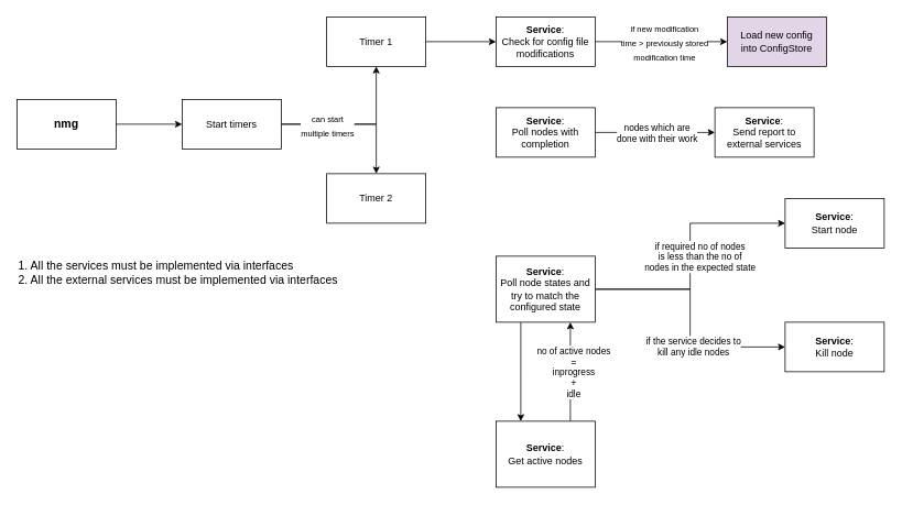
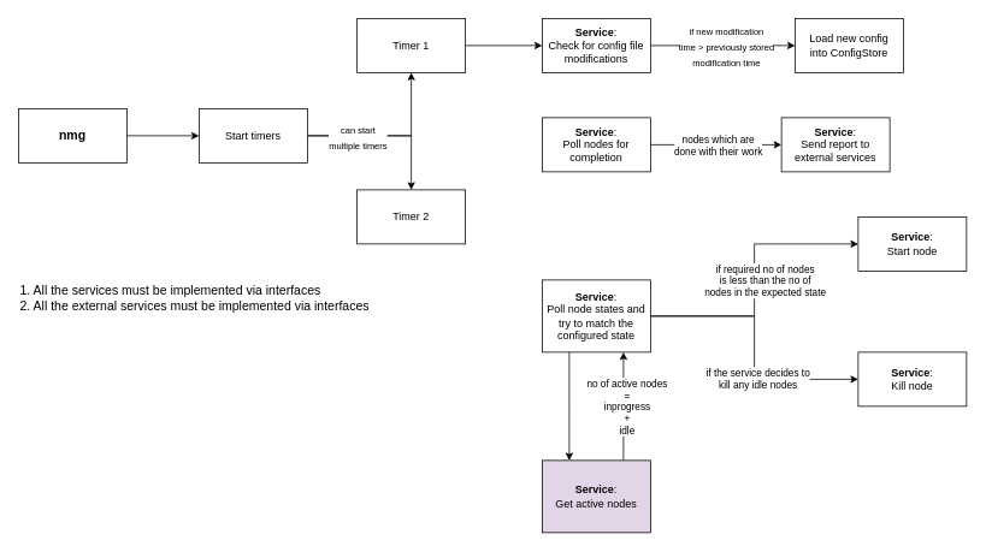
  <mxCell id="0" />
  <mxCell id="1" parent="0" />
  <mxCell id="2" value="" style="edgeStyle=orthogonalEdgeStyle;rounded=0;orthogonalLoop=1;jettySize=auto;html=1;" parent="1" source="3" target="7" edge="1"><mxGeometry relative="1" as="geometry" /></mxCell>
  <mxCell id="3" value="&lt;div style=&quot;font-size: 14px;&quot;&gt;nmg&lt;br style=&quot;font-size: 14px;&quot;&gt;&lt;/div&gt;" style="rounded=0;whiteSpace=wrap;html=1;fontStyle=1;fontSize=14;" parent="1" vertex="1"><mxGeometry x="20" y="120" width="120" height="60" as="geometry" /></mxCell>
  <mxCell id="4" value="" style="edgeStyle=orthogonalEdgeStyle;rounded=0;orthogonalLoop=1;jettySize=auto;html=1;" parent="1" source="7" target="13" edge="1"><mxGeometry relative="1" as="geometry" /></mxCell>
  <mxCell id="5" style="edgeStyle=orthogonalEdgeStyle;rounded=0;orthogonalLoop=1;jettySize=auto;html=1;entryX=0.5;entryY=0;entryDx=0;entryDy=0;" parent="1" source="7" target="14" edge="1"><mxGeometry relative="1" as="geometry" /></mxCell>
  <mxCell id="6" value="&lt;font size=&quot;1&quot;&gt;can start&lt;br&gt;multiple timers&lt;br&gt;&lt;/font&gt;" style="edgeLabel;html=1;align=center;verticalAlign=middle;resizable=0;points=[];fontSize=14;" parent="5" vertex="1" connectable="0"><mxGeometry x="-0.531" y="1" relative="1" as="geometry"><mxPoint x="14" y="1" as="offset" /></mxGeometry></mxCell>
  <mxCell id="7" value="&lt;div&gt;Start timers&lt;/div&gt;" style="rounded=0;whiteSpace=wrap;html=1;" parent="1" vertex="1"><mxGeometry x="220" y="120" width="120" height="60" as="geometry" /></mxCell>
  <mxCell id="8" value="" style="edgeStyle=orthogonalEdgeStyle;rounded=0;orthogonalLoop=1;jettySize=auto;html=1;" parent="1" source="10" target="11" edge="1"><mxGeometry relative="1" as="geometry" /></mxCell>
  <mxCell id="9" value="&lt;font style=&quot;font-size: 10px&quot;&gt;if new modification&lt;br&gt;time &amp;gt; previously stored&lt;br&gt;modification time&lt;br&gt;&lt;/font&gt;" style="edgeLabel;html=1;align=center;verticalAlign=middle;resizable=0;points=[];fontSize=14;" parent="8" vertex="1" connectable="0"><mxGeometry x="-0.213" y="-2" relative="1" as="geometry"><mxPoint x="20" y="-2" as="offset" /></mxGeometry></mxCell>
  <mxCell id="10" value="&lt;b&gt;Service&lt;/b&gt;:&lt;br&gt;Check for config file modifications" style="rounded=0;whiteSpace=wrap;html=1;" parent="1" vertex="1"><mxGeometry x="600" y="20" width="120" height="60" as="geometry" /></mxCell>
- <mxCell id="11" value="Load new config&lt;br&gt;into ConfigStore" style="rounded=0;whiteSpace=wrap;html=1;fillColor=#e1d5e7;" parent="1" vertex="1"><mxGeometry x="880" y="20" width="120" height="60" as="geometry" /></mxCell>
+ <mxCell id="11" value="Load new config&lt;br&gt;into ConfigStore" style="rounded=0;whiteSpace=wrap;html=1;" parent="1" vertex="1"><mxGeometry x="880" y="20" width="120" height="60" as="geometry" /></mxCell>
  <mxCell id="12" value="" style="edgeStyle=orthogonalEdgeStyle;rounded=0;orthogonalLoop=1;jettySize=auto;html=1;" parent="1" source="13" target="10" edge="1"><mxGeometry relative="1" as="geometry" /></mxCell>
  <mxCell id="13" value="Timer 1" style="rounded=0;whiteSpace=wrap;html=1;" parent="1" vertex="1"><mxGeometry x="395" y="20" width="120" height="60" as="geometry" /></mxCell>
  <mxCell id="14" value="Timer 2" style="rounded=0;whiteSpace=wrap;html=1;" parent="1" vertex="1"><mxGeometry x="395" y="210" width="120" height="60" as="geometry" /></mxCell>
  <mxCell id="15" value="" style="edgeStyle=orthogonalEdgeStyle;rounded=0;orthogonalLoop=1;jettySize=auto;html=1;fontSize=12;" parent="1" source="20" target="29" edge="1"><mxGeometry relative="1" as="geometry"><Array as="points"><mxPoint x="630" y="450" /><mxPoint x="630" y="450" /></Array></mxGeometry></mxCell>
  <mxCell id="16" style="edgeStyle=orthogonalEdgeStyle;rounded=0;orthogonalLoop=1;jettySize=auto;html=1;entryX=0;entryY=0.5;entryDx=0;entryDy=0;fontSize=12;" parent="1" source="20" target="25" edge="1"><mxGeometry relative="1" as="geometry" /></mxCell>
  <mxCell id="17" value="&lt;font style=&quot;font-size: 11px;&quot;&gt;if required no of nodes &lt;br style=&quot;font-size: 11px;&quot;&gt;is less than the no of&lt;br style=&quot;font-size: 11px;&quot;&gt;nodes in the expected state&lt;br style=&quot;font-size: 11px;&quot;&gt;&lt;/font&gt;" style="edgeLabel;html=1;align=center;verticalAlign=middle;resizable=0;points=[];fontSize=11;" parent="16" vertex="1" connectable="0"><mxGeometry x="-0.133" y="-2" relative="1" as="geometry"><mxPoint x="9" y="-21" as="offset" /></mxGeometry></mxCell>
  <mxCell id="18" style="edgeStyle=orthogonalEdgeStyle;rounded=0;orthogonalLoop=1;jettySize=auto;html=1;entryX=0;entryY=0.5;entryDx=0;entryDy=0;" parent="1" source="20" target="30" edge="1"><mxGeometry relative="1" as="geometry" /></mxCell>
  <mxCell id="19" value="if the service decides to&lt;br style=&quot;font-size: 11px;&quot;&gt;kill any idle nodes" style="edgeLabel;html=1;align=center;verticalAlign=middle;resizable=0;points=[];fontSize=11;" parent="18" vertex="1" connectable="0"><mxGeometry x="0.25" y="2" relative="1" as="geometry"><mxPoint y="1" as="offset" /></mxGeometry></mxCell>
  <mxCell id="20" value="&lt;div&gt;&lt;b&gt;Service&lt;/b&gt;:&lt;/div&gt;Poll node states and try to match the configured state" style="rounded=0;whiteSpace=wrap;html=1;" parent="1" vertex="1"><mxGeometry x="600" y="310" width="120" height="80" as="geometry" /></mxCell>
  <mxCell id="21" value="" style="edgeStyle=orthogonalEdgeStyle;rounded=0;orthogonalLoop=1;jettySize=auto;html=1;fontSize=14;" parent="1" source="23" target="24" edge="1"><mxGeometry relative="1" as="geometry" /></mxCell>
  <mxCell id="22" value="&lt;font style=&quot;font-size: 11px;&quot;&gt;nodes which are&lt;br style=&quot;font-size: 11px;&quot;&gt;done with their work&lt;/font&gt;" style="edgeLabel;html=1;align=center;verticalAlign=middle;resizable=0;points=[];fontSize=11;" parent="21" vertex="1" connectable="0"><mxGeometry x="-0.25" relative="1" as="geometry"><mxPoint x="20" as="offset" /></mxGeometry></mxCell>
- <mxCell id="23" value="&lt;b&gt;Service&lt;/b&gt;:&lt;br&gt;Poll nodes with completion" style="rounded=0;whiteSpace=wrap;html=1;" parent="1" vertex="1"><mxGeometry x="600" y="130" width="120" height="60" as="geometry" /></mxCell>
+ <mxCell id="23" value="&lt;b&gt;Service&lt;/b&gt;:&lt;br&gt;Poll nodes for completion" style="rounded=0;whiteSpace=wrap;html=1;" parent="1" vertex="1"><mxGeometry x="600" y="130" width="120" height="60" as="geometry" /></mxCell>
  <mxCell id="24" value="&lt;b&gt;Service&lt;/b&gt;:&lt;br&gt;Send report to external services" style="whiteSpace=wrap;html=1;rounded=0;" parent="1" vertex="1"><mxGeometry x="865" y="130" width="120" height="60" as="geometry" /></mxCell>
  <mxCell id="25" value="&lt;b&gt;Service&lt;/b&gt;:&lt;br&gt;Start node" style="rounded=0;whiteSpace=wrap;html=1;" parent="1" vertex="1"><mxGeometry x="950" y="240" width="120" height="60" as="geometry" /></mxCell>
  <mxCell id="26" value="1. All the services must be implemented via interfaces&lt;br&gt;2. All the external services must be implemented via interfaces" style="text;html=1;align=left;verticalAlign=middle;resizable=0;points=[];autosize=1;strokeColor=none;fontSize=14;" parent="1" vertex="1"><mxGeometry x="20" y="310" width="400" height="40" as="geometry" /></mxCell>
  <mxCell id="27" style="edgeStyle=orthogonalEdgeStyle;rounded=0;orthogonalLoop=1;jettySize=auto;html=1;exitX=0.75;exitY=0;exitDx=0;exitDy=0;entryX=0.75;entryY=1;entryDx=0;entryDy=0;fontSize=12;" parent="1" source="29" target="20" edge="1"><mxGeometry relative="1" as="geometry" /></mxCell>
  <mxCell id="28" value="no of active nodes&lt;br&gt;=&lt;br&gt;inprogress&lt;br&gt;+&lt;br&gt;idle" style="edgeLabel;html=1;align=center;verticalAlign=middle;resizable=0;points=[];fontSize=11;" parent="27" vertex="1" connectable="0"><mxGeometry x="0.25" y="-3" relative="1" as="geometry"><mxPoint y="15" as="offset" /></mxGeometry></mxCell>
- <mxCell id="29" value="&lt;b&gt;Service&lt;/b&gt;:&lt;br&gt;Get active nodes" style="rounded=0;whiteSpace=wrap;html=1;" parent="1" vertex="1"><mxGeometry x="600" y="510" width="120" height="80" as="geometry" /></mxCell>
+ <mxCell id="29" value="&lt;b&gt;Service&lt;/b&gt;:&lt;br&gt;Get active nodes" style="rounded=0;whiteSpace=wrap;html=1;fillColor=#e1d5e7;" parent="1" vertex="1"><mxGeometry x="600" y="510" width="120" height="80" as="geometry" /></mxCell>
  <mxCell id="30" value="&lt;b&gt;Service&lt;/b&gt;:&lt;br&gt;Kill node" style="rounded=0;whiteSpace=wrap;html=1;" parent="1" vertex="1"><mxGeometry x="950" y="390" width="120" height="60" as="geometry" /></mxCell>
